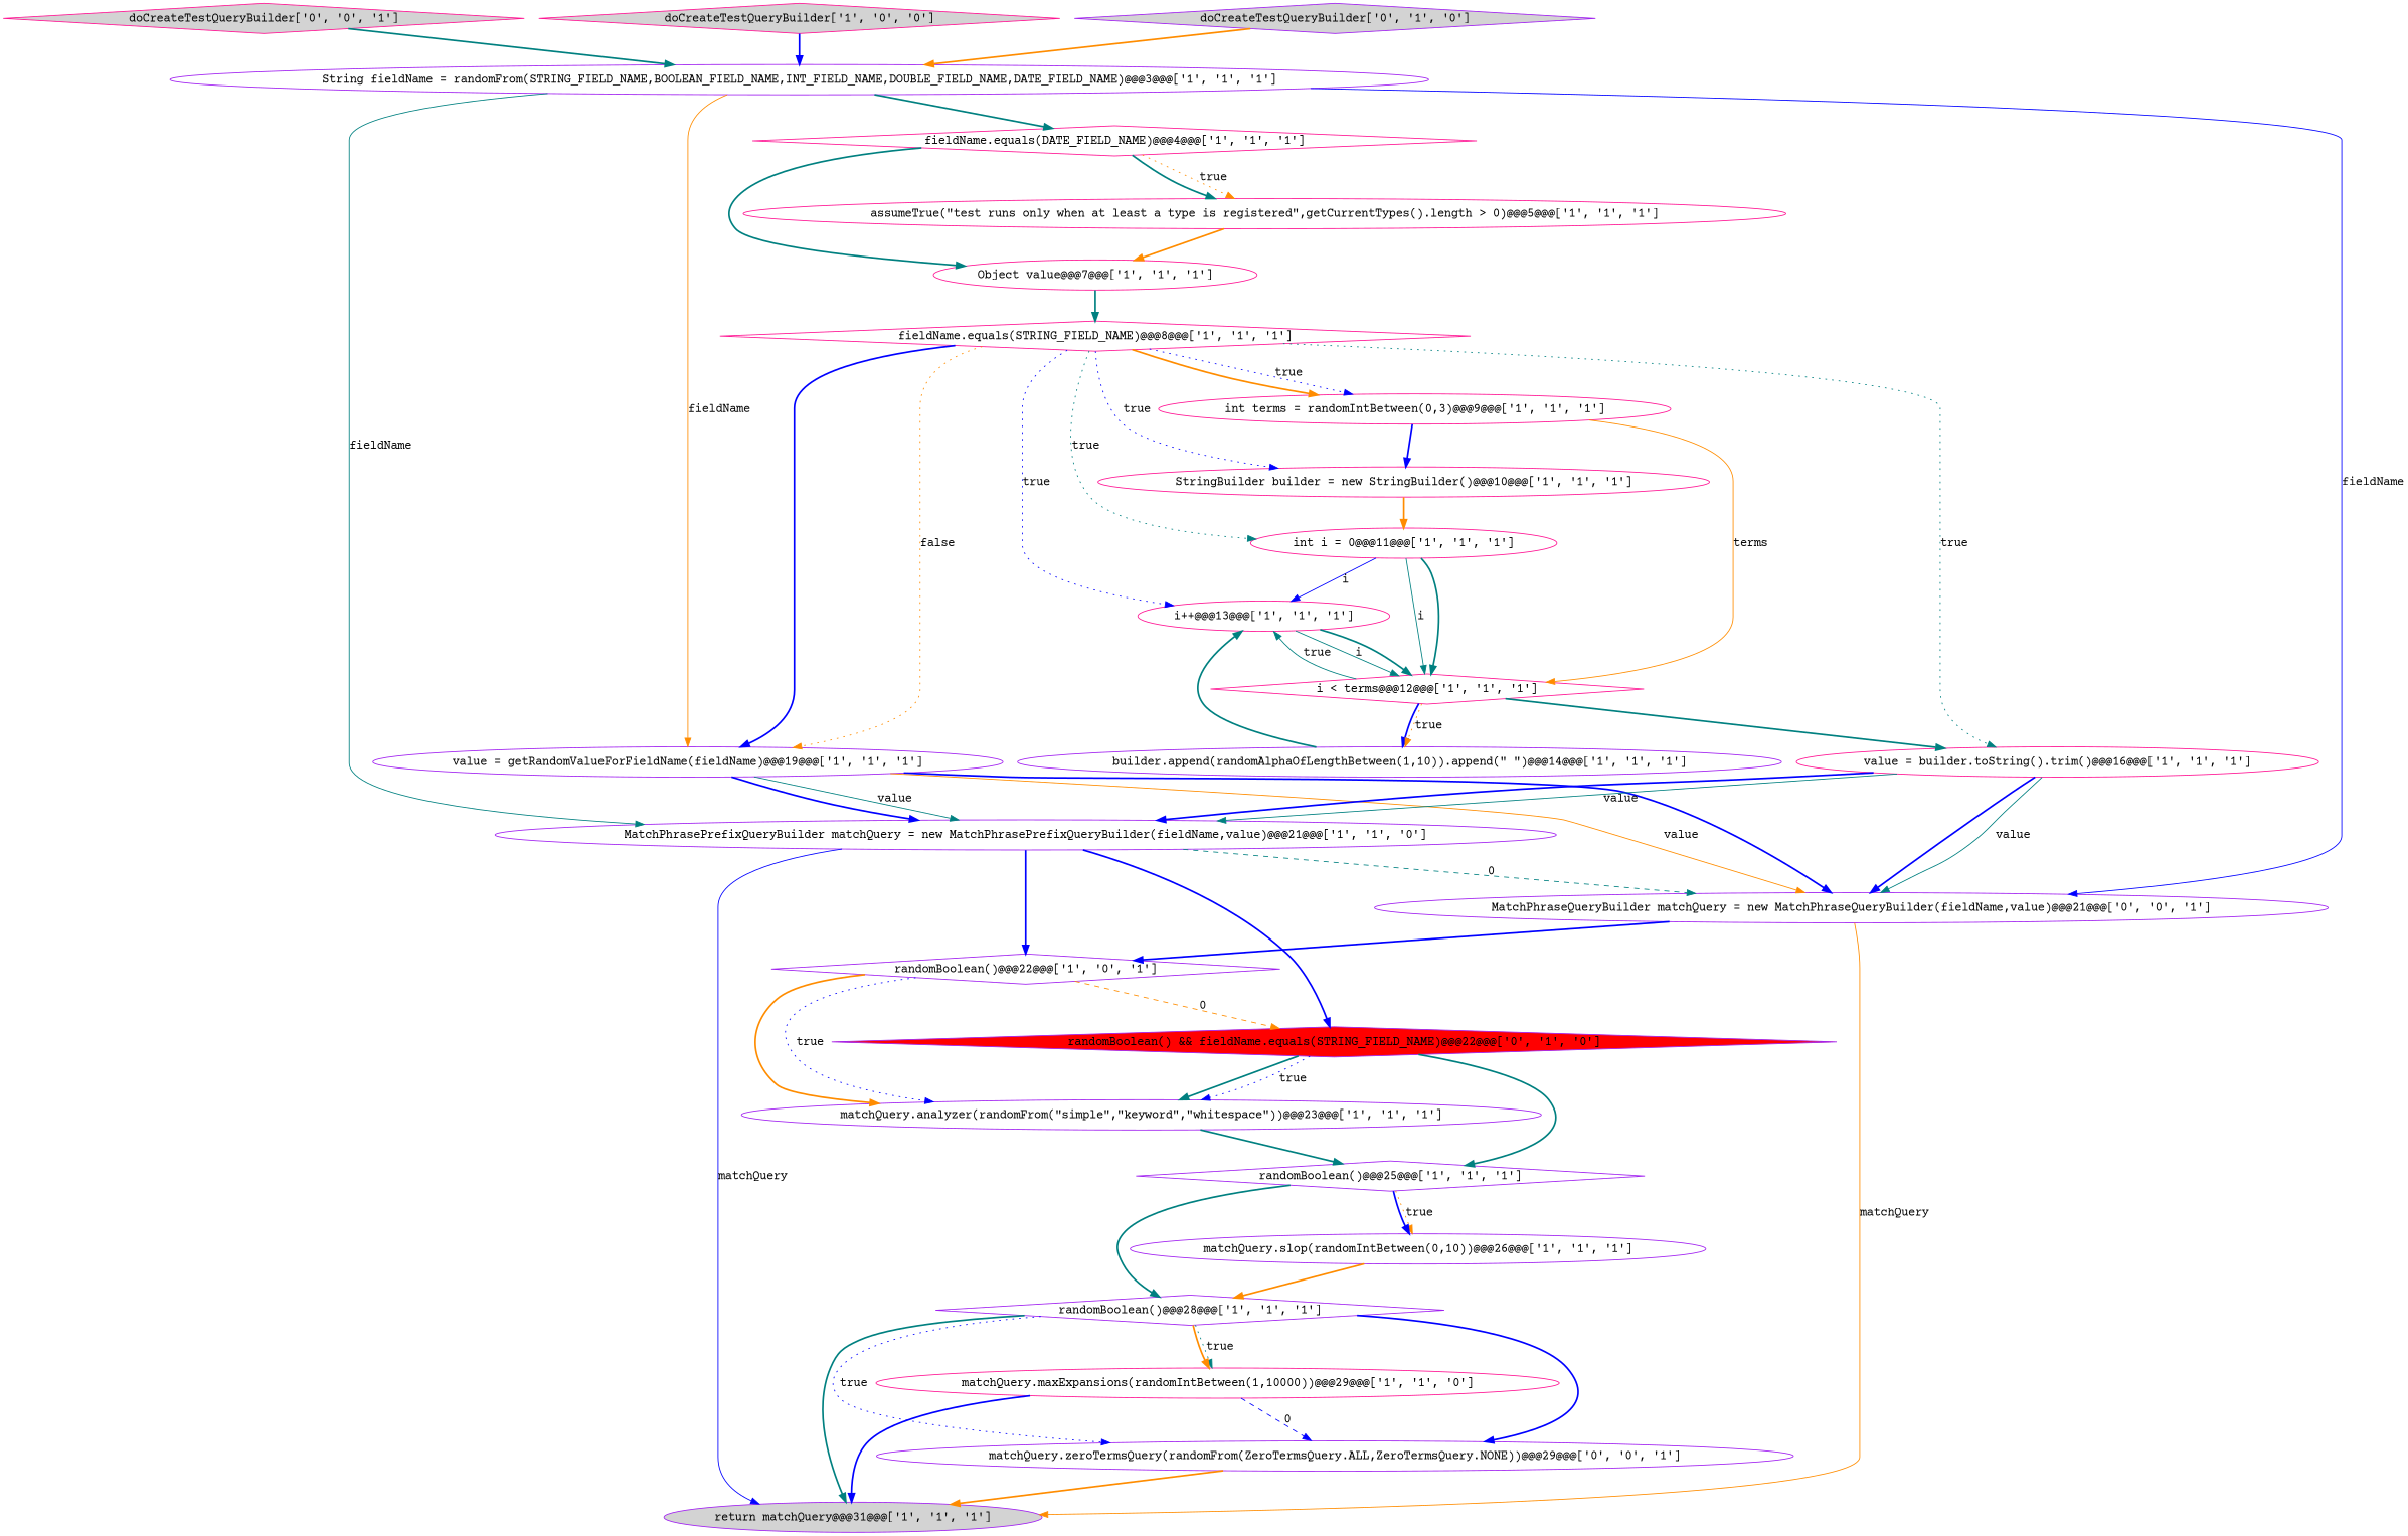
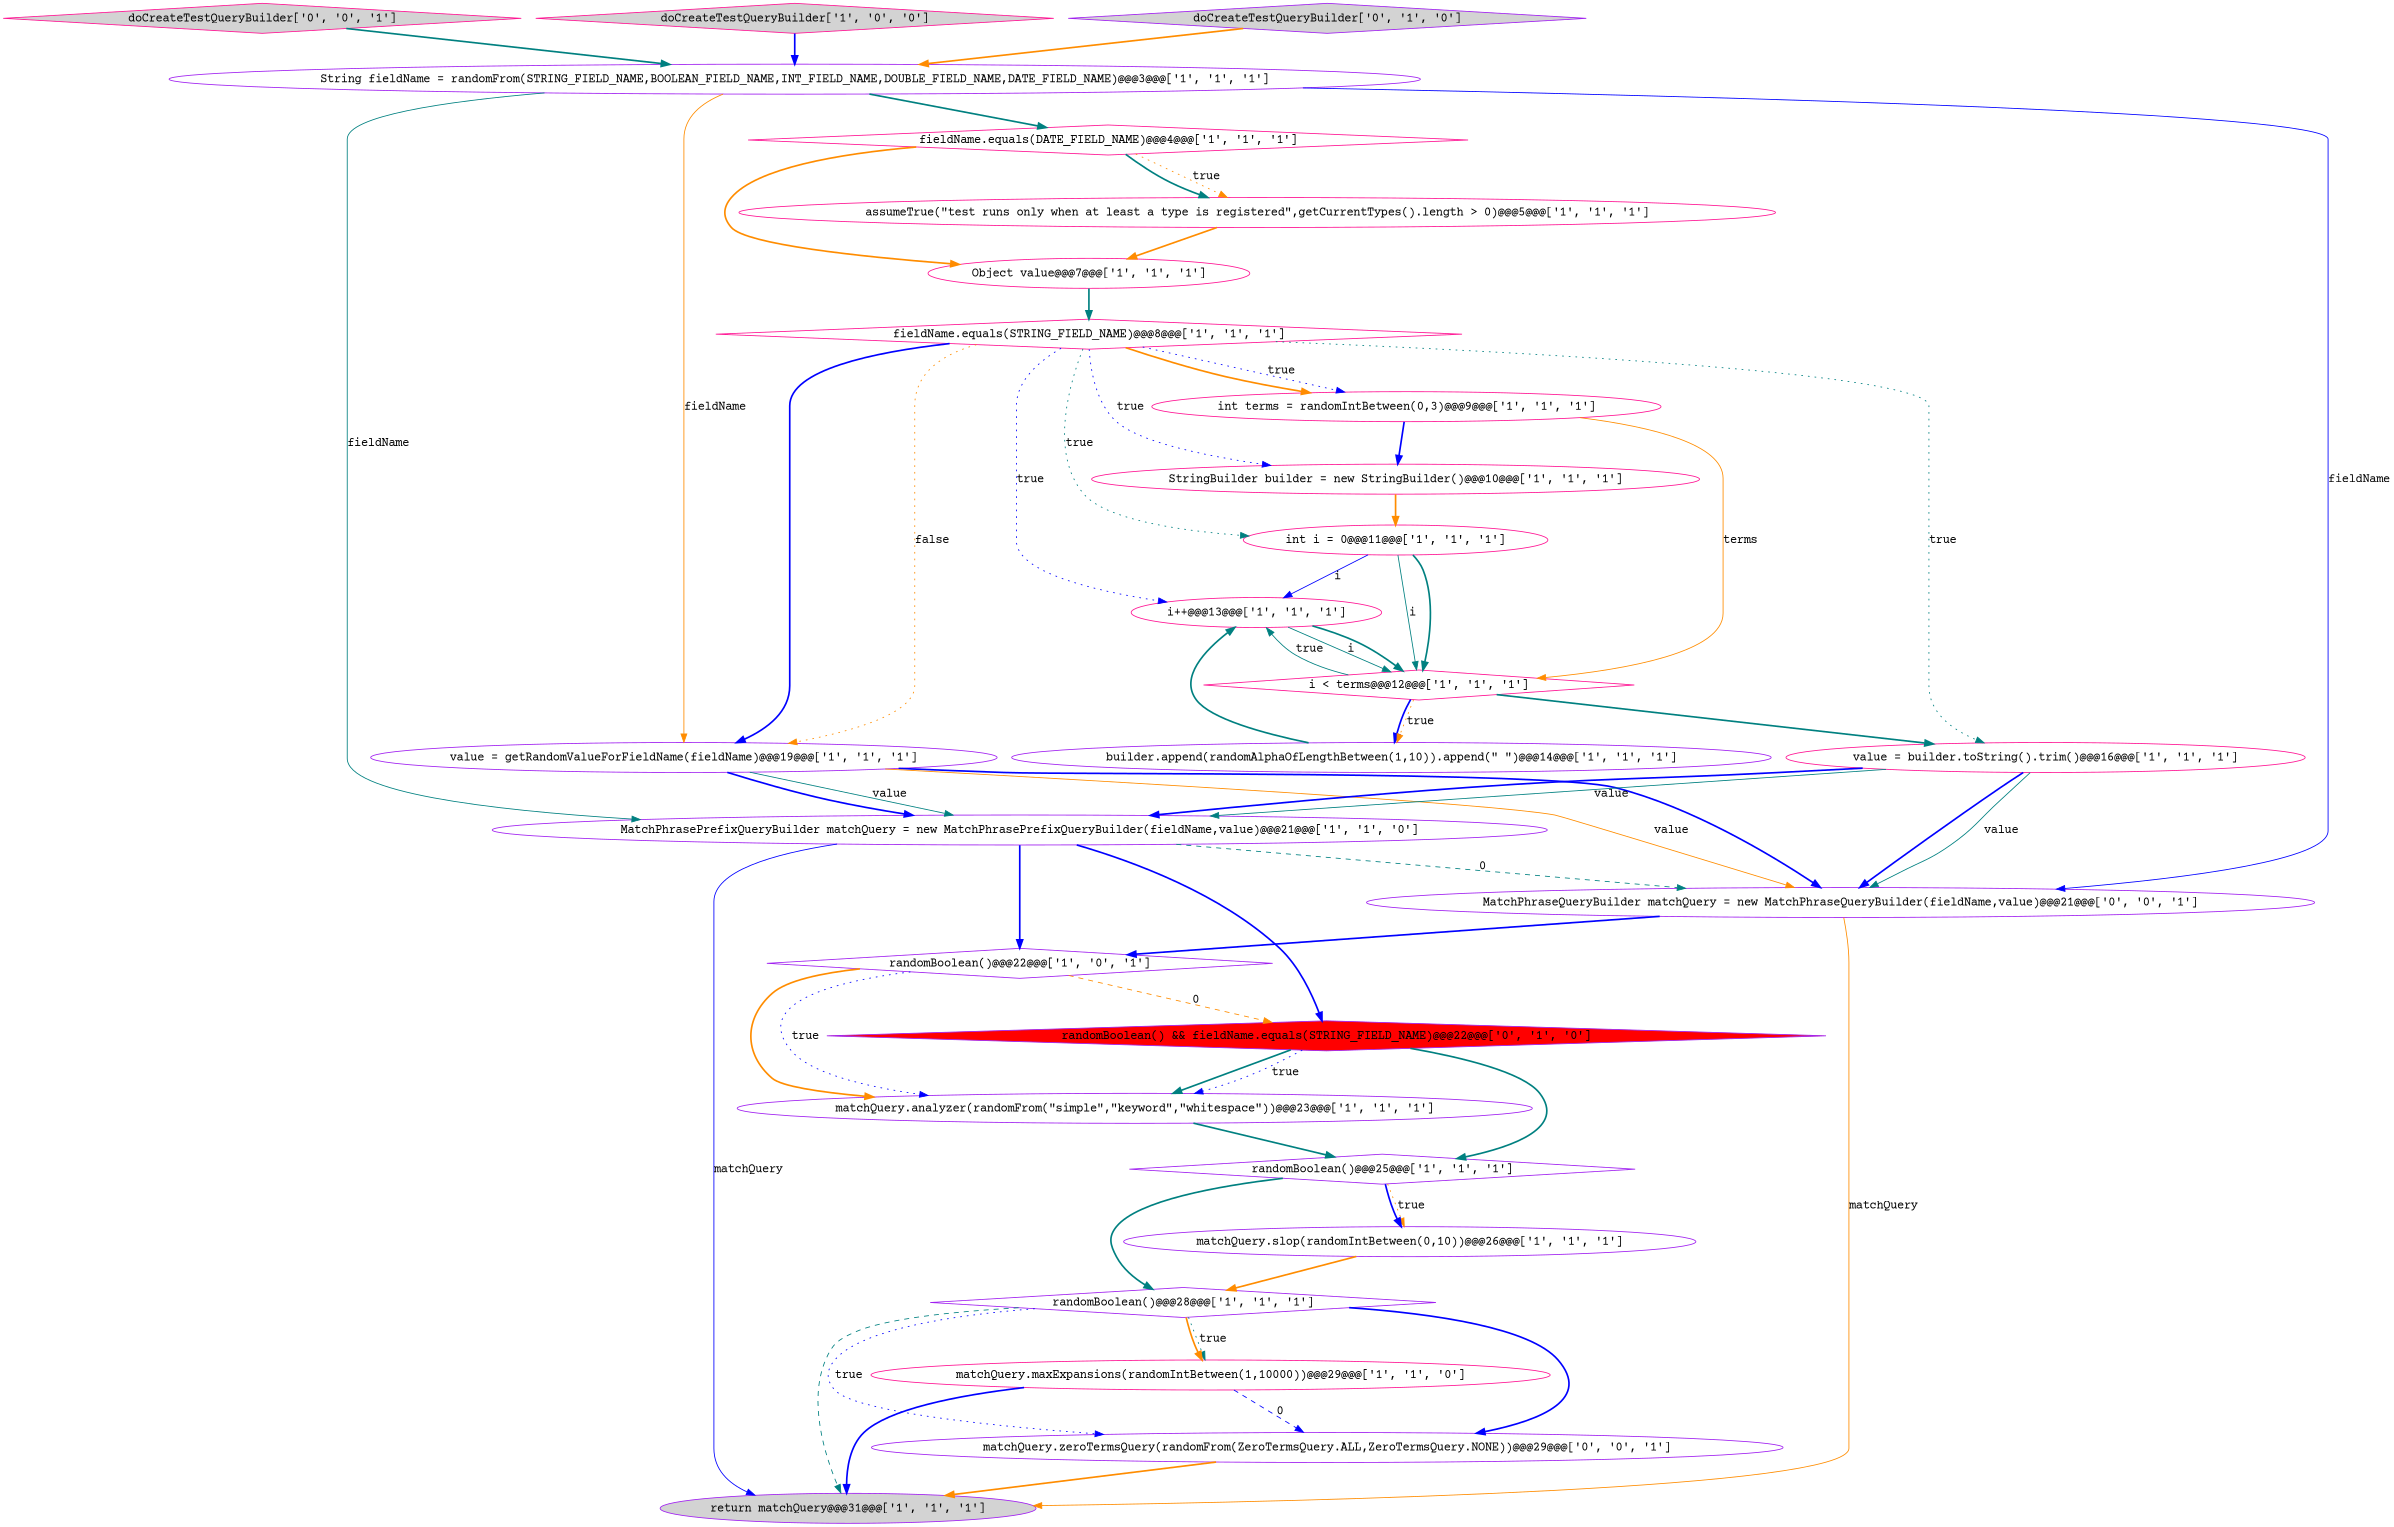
  digraph {
    fontname="Courier Prime"
    node [color=purple fillcolor=white fontname="Courier Prime" shape=ellipse style=filled]
    edge [color=teal fontname="Courier Prime" style=bold]
    n1 [color=deeppink label="matchQuery.maxExpansions(randomIntBetween(1,10000))@@@29@@@['1', '1', '0']"]
    n2 [fillcolor=lightgray label="return matchQuery@@@31@@@['1', '1', '1']"]
    n3 [label="matchQuery.zeroTermsQuery(randomFrom(ZeroTermsQuery.ALL,ZeroTermsQuery.NONE))@@@29@@@['0', '0', '1']"]
    n4 [color=deeppink fillcolor=lightgray label="doCreateTestQueryBuilder['0', '0', '1']" shape=diamond]
    n5 [label="String fieldName = randomFrom(STRING_FIELD_NAME,BOOLEAN_FIELD_NAME,INT_FIELD_NAME,DOUBLE_FIELD_NAME,DATE_FIELD_NAME)@@@3@@@['1', '1', '1']"]
    n6 [label="MatchPhrasePrefixQueryBuilder matchQuery = new MatchPhrasePrefixQueryBuilder(fieldName,value)@@@21@@@['1', '1', '0']"]
    n7 [label="MatchPhraseQueryBuilder matchQuery = new MatchPhraseQueryBuilder(fieldName,value)@@@21@@@['0', '0', '1']"]
    n8 [color=deeppink label="fieldName.equals(DATE_FIELD_NAME)@@@4@@@['1', '1', '1']" shape=diamond]
    n9 [label="value = getRandomValueForFieldName(fieldName)@@@19@@@['1', '1', '1']"]
    n10 [color=deeppink label="value = builder.toString().trim()@@@16@@@['1', '1', '1']"]
    n11 [fillcolor=red label="randomBoolean() && fieldName.equals(STRING_FIELD_NAME)@@@22@@@['0', '1', '0']" shape=diamond]
    n12 [label="randomBoolean()@@@22@@@['1', '0', '1']" shape=diamond]
    n13 [label="randomBoolean()@@@25@@@['1', '1', '1']" shape=diamond]
    n14 [label="matchQuery.analyzer(randomFrom(\"simple\",\"keyword\",\"whitespace\"))@@@23@@@['1', '1', '1']"]
    n15 [label="randomBoolean()@@@28@@@['1', '1', '1']" shape=diamond]
    n16 [label="matchQuery.slop(randomIntBetween(0,10))@@@26@@@['1', '1', '1']"]
    n17 [label="builder.append(randomAlphaOfLengthBetween(1,10)).append(\" \")@@@14@@@['1', '1', '1']"]
    n18 [color=deeppink label="i++@@@13@@@['1', '1', '1']"]
    n19 [color=deeppink label="i < terms@@@12@@@['1', '1', '1']" shape=diamond]
    n20 [color=deeppink label="int i = 0@@@11@@@['1', '1', '1']"]
    n21 [color=deeppink label="assumeTrue(\"test runs only when at least a type is registered\",getCurrentTypes().length > 0)@@@5@@@['1', '1', '1']"]
    n22 [color=deeppink label="Object value@@@7@@@['1', '1', '1']"]
    n23 [color=deeppink label="fieldName.equals(STRING_FIELD_NAME)@@@8@@@['1', '1', '1']" shape=diamond]
    n24 [color=deeppink fillcolor=lightgray label="doCreateTestQueryBuilder['1', '0', '0']" shape=diamond]
    n25 [color=deeppink label="int terms = randomIntBetween(0,3)@@@9@@@['1', '1', '1']"]
    n26 [color=deeppink label="StringBuilder builder = new StringBuilder()@@@10@@@['1', '1', '1']"]
    n27 [fillcolor=lightgray label="doCreateTestQueryBuilder['0', '1', '0']" shape=diamond]
    n1 -> n2 [color=blue]
    n1 -> n3 [color=blue label=0 style=dashed]
    n3 -> n2 [color=darkorange]
    n4 -> n5
    n5 -> n6 [label=fieldName style=solid]
    n5 -> n7 [color=blue label=fieldName style=solid]
    n5 -> n8
    n5 -> n9 [color=darkorange label=fieldName style=solid]
    n6 -> n2 [color=blue label=matchQuery style=solid]
    n6 -> n7 [label=0 style=dashed]
    n6 -> n11 [color=blue]
    n6 -> n12 [color=blue]
    n7 -> n2 [color=darkorange label=matchQuery style=solid]
    n7 -> n12 [color=blue]
    n8 -> n21 [color=darkorange label=true style=dotted]
    n8 -> n21
-   n8 -> n22
+   n8 -> n22 [color=darkorange]
    n9 -> n6 [label=value style=solid]
    n9 -> n6 [color=blue]
    n9 -> n7 [color=blue]
    n9 -> n7 [color=darkorange label=value style=solid]
    n10 -> n6 [label=value style=solid]
    n10 -> n6 [color=blue]
    n10 -> n7 [color=blue]
    n10 -> n7 [label=value style=solid]
    n11 -> n13
    n11 -> n14
    n11 -> n14 [color=blue label=true style=dotted]
    n12 -> n11 [color=darkorange label=0 style=dashed]
    n12 -> n14 [color=darkorange]
    n12 -> n14 [color=blue label=true style=dotted]
    n13 -> n15
    n13 -> n16 [color=darkorange label=true style=dotted]
    n13 -> n16 [color=blue]
    n14 -> n13
    n15 -> n1 [label=true style=dotted]
    n15 -> n1 [color=darkorange]
-   n15 -> n2
+   n15 -> n2 [style=dashed]
    n15 -> n3 [color=blue]
    n15 -> n3 [color=blue label=true style=dotted]
    n16 -> n15 [color=darkorange]
    n17 -> n18
    n18 -> n19 [label=i style=solid]
    n18 -> n19
    n19 -> n10
    n19 -> n17 [color=blue]
    n19 -> n17 [color=darkorange label=true style=dotted]
    n19 -> n18 [label=true style=solid]
    n20 -> n18 [color=blue label=i style=solid]
    n20 -> n19
    n20 -> n19 [label=i style=solid]
    n21 -> n22 [color=darkorange]
    n22 -> n23
    n23 -> n9 [color=darkorange label=false style=dotted]
    n23 -> n9 [color=blue]
    n23 -> n10 [label=true style=dotted]
    n23 -> n18 [color=blue label=true style=dotted]
    n23 -> n20 [label=true style=dotted]
    n23 -> n25 [color=blue label=true style=dotted]
    n23 -> n25 [color=darkorange]
    n23 -> n26 [color=blue label=true style=dotted]
    n24 -> n5 [color=blue]
    n25 -> n19 [color=darkorange label=terms style=solid]
    n25 -> n26 [color=blue]
    n26 -> n20 [color=darkorange]
    n27 -> n5 [color=darkorange]
  }
